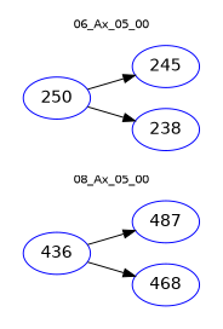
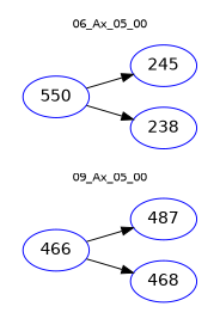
  digraph {
    fontname="DejaVu Sans"
    rankdir=LR
    node [color=blue fontname="DejaVu Sans"]
    edge [color=black fontname="DejaVu Sans"]
-   n1 [label=436]
+   n1 [label=466]
    n2 [label=468]
    n3 [label=487]
-   n4 [label=250]
+   n4 [label=550]
    n5 [label=238]
    n6 [label=245]
    subgraph cluster_1 {
      color=white
      fontsize=10
-     label="08_Ax_05_00"
+     label="09_Ax_05_00"
      n1
      n2
      n3
    }
    subgraph cluster_2 {
      color=white
      fontsize=10
      label="06_Ax_05_00"
      n4
      n5
      n6
    }
    n1 -> n2
    n1 -> n3
    n4 -> n5
    n4 -> n6
  }
